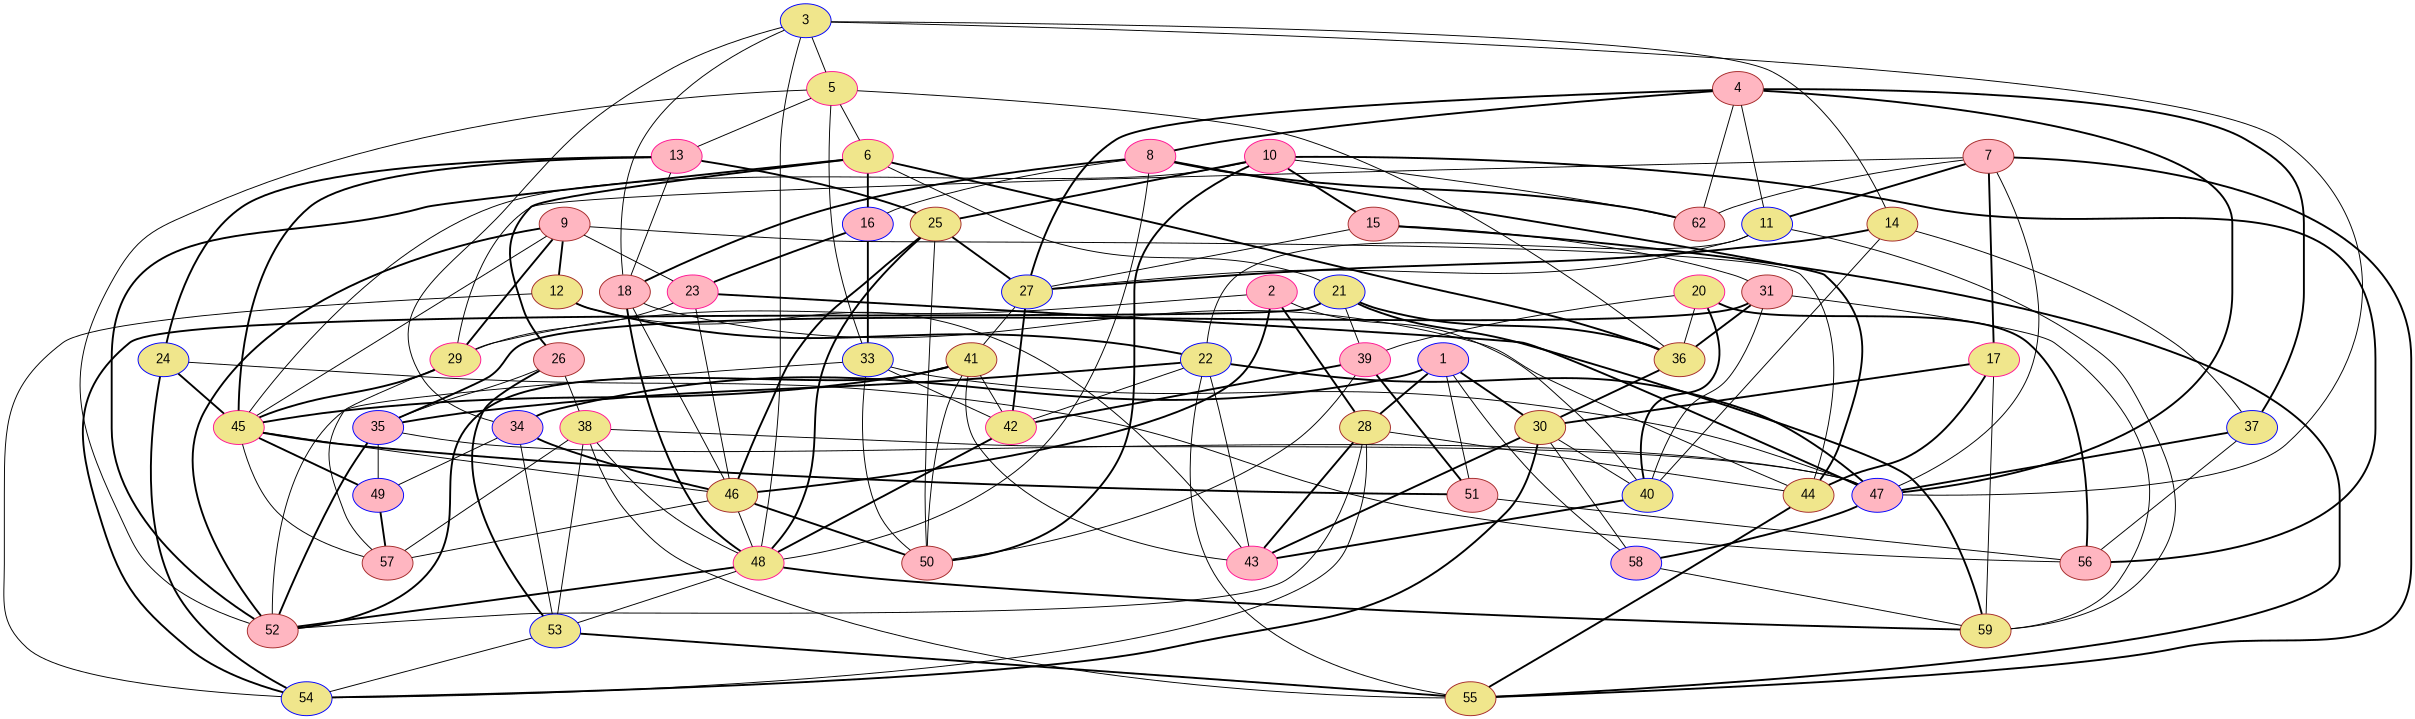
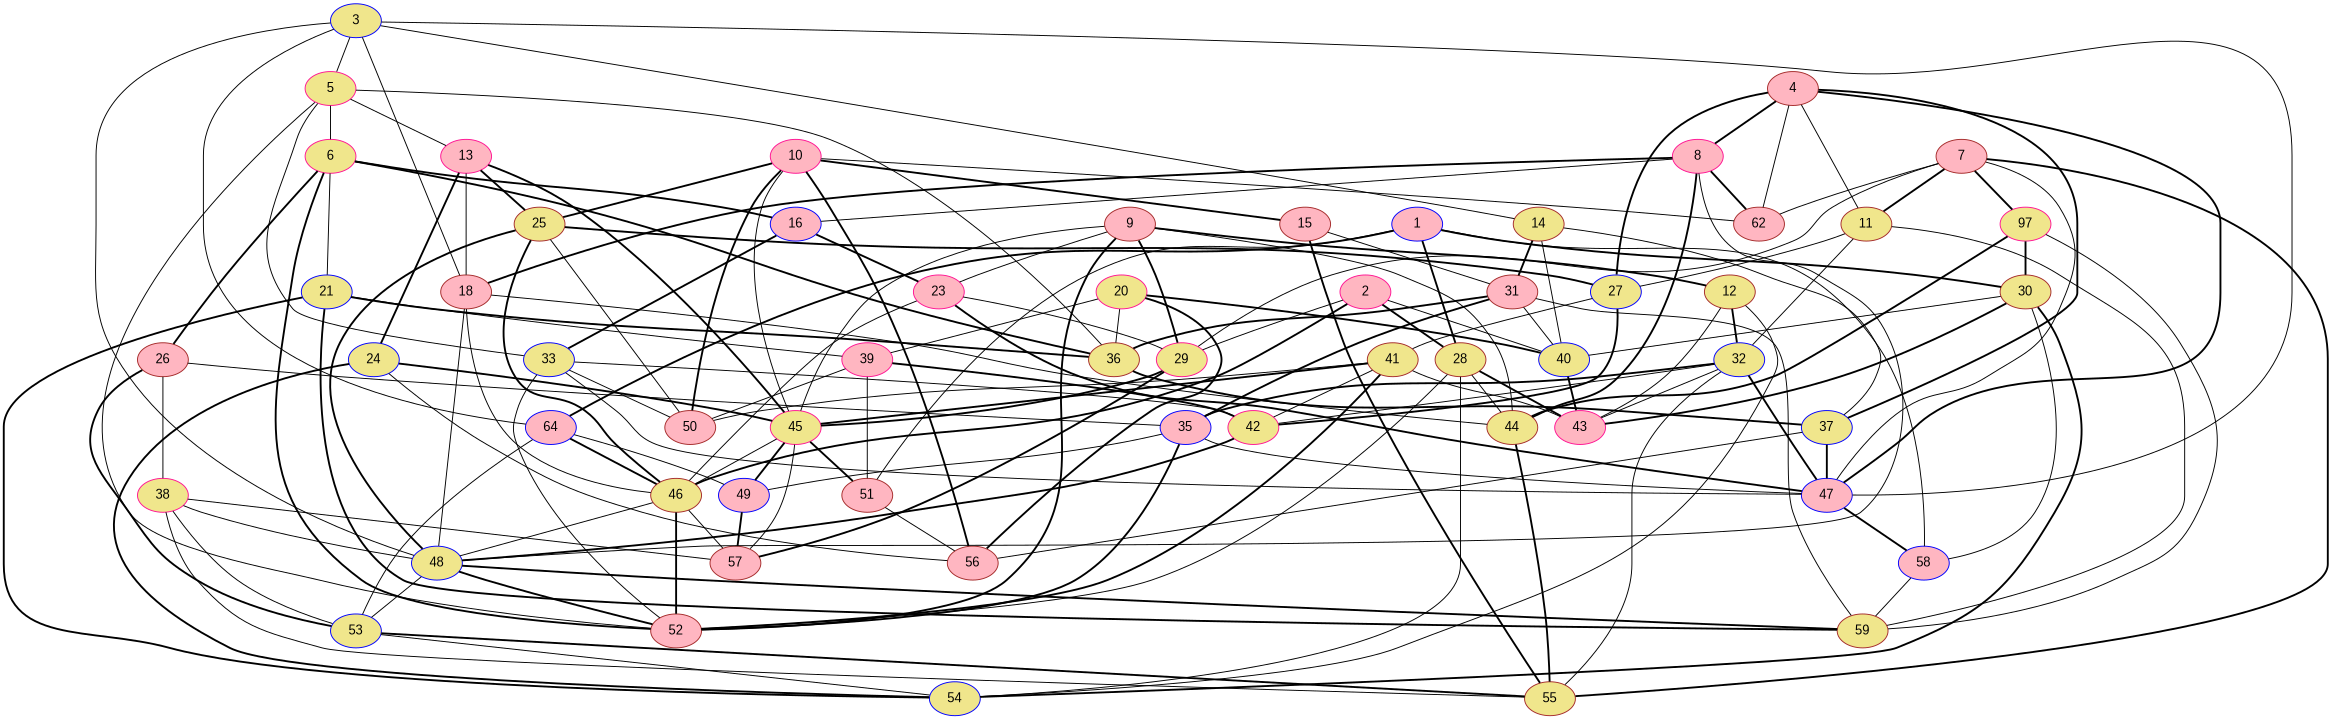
  graph {
    fontname="Liberation Sans"
    node [color=brown fillcolor=khaki fontname="Liberation Sans" style=filled]
    edge [fontname="Liberation Sans" style=solid weight=1.0]
    1 [color=blue fillcolor=lightpink]
    28
    30
-   34 [color=blue fillcolor=lightpink]
+   34 [color=blue fillcolor=lightpink label=64]
    51 [fillcolor=lightpink]
    58 [color=blue fillcolor=lightpink]
    52 [fillcolor=lightpink]
    44
    43 [color=deeppink fillcolor=lightpink]
    54 [color=blue]
    40 [color=blue]
    46
    53 [color=blue]
    49 [color=blue fillcolor=lightpink]
    56 [fillcolor=lightpink]
    59
    2 [color=deeppink fillcolor=lightpink]
    29 [color=deeppink]
    45 [color=deeppink]
    57 [fillcolor=lightpink]
-   48 [color=deeppink]
+   48 [color=blue]
    50 [fillcolor=lightpink]
    3 [color=blue]
    5 [color=deeppink]
    14
    18 [fillcolor=lightpink]
    47 [color=blue fillcolor=lightpink]
    6 [color=deeppink]
    13 [color=deeppink fillcolor=lightpink]
    33 [color=blue]
    36
    37 [color=blue]
    31 [fillcolor=lightpink]
    4 [fillcolor=lightpink]
    8 [color=deeppink fillcolor=lightpink]
-   11 [color=blue]
+   11
    n37 [fillcolor=lightpink label=62]
    27 [color=blue]
    16 [color=blue fillcolor=lightpink]
-   32 [color=blue label=22]
+   32 [color=blue]
    41
    42 [color=deeppink]
    21 [color=blue]
    26 [fillcolor=lightpink]
    25
    24 [color=blue]
    23 [color=deeppink fillcolor=lightpink]
    39 [color=deeppink fillcolor=lightpink]
    35 [color=blue fillcolor=lightpink]
    38 [color=deeppink]
    7 [fillcolor=lightpink]
-   17 [color=deeppink]
+   17 [color=deeppink label=97]
    55
    9 [fillcolor=lightpink]
    12
    10 [color=deeppink fillcolor=lightpink]
    15 [fillcolor=lightpink]
    20 [color=deeppink]
    1 -- 28 [style=bold]
    1 -- 30 [style=bold]
    1 -- 34 [style=bold weight=2.0]
    1 -- 51
    1 -- 58
    28 -- 52
    28 -- 44
    28 -- 43 [style=bold]
    28 -- 54
    30 -- 58
    30 -- 43 [style=bold]
    30 -- 54 [style=bold]
    30 -- 40
    34 -- 46 [style=bold]
    34 -- 53
    34 -- 49
    51 -- 56
    58 -- 59
    44 -- 55 [style=bold]
    40 -- 43 [style=bold]
    46 -- 57 [weight=2.0]
    46 -- 48
-   46 -- 50 [style=bold]
+   46 -- 52 [style=bold]
    53 -- 54
    53 -- 55 [style=bold]
    49 -- 57 [style=bold]
    2 -- 28 [style=bold]
    2 -- 40
    2 -- 46 [style=bold]
    2 -- 29
    29 -- 45 [style=bold]
-   29 -- 57
+   29 -- 57 [style=bold]
    45 -- 51 [style=bold]
    45 -- 46
    45 -- 49 [style=bold]
    45 -- 57
    48 -- 52 [style=bold]
    48 -- 53
    48 -- 59 [style=bold]
    3 -- 34
    3 -- 48
    3 -- 5
    3 -- 14
    3 -- 18
    3 -- 47
    5 -- 52
    5 -- 6
    5 -- 13
    5 -- 33
    5 -- 36
    14 -- 40
    14 -- 37
-   14 -- 27 [style=bold]
+   14 -- 31 [style=bold]
    18 -- 44
    18 -- 46
-   18 -- 48 [style=bold]
+   18 -- 48
    47 -- 58 [style=bold]
    6 -- 52 [style=bold]
    6 -- 36 [style=bold]
    6 -- 16 [style=bold]
    6 -- 21
    6 -- 26 [style=bold]
    13 -- 45 [style=bold]
    13 -- 18
    13 -- 25 [style=bold]
    13 -- 24 [style=bold]
    33 -- 52
    33 -- 50
    33 -- 47
    33 -- 42
-   36 -- 30 [style=bold]
+   36 -- 37 [style=bold]
    37 -- 56 [weight=2.0]
    37 -- 47 [style=bold]
    31 -- 40
    31 -- 59
    31 -- 36 [style=bold]
    31 -- 35 [style=bold]
    4 -- 47 [style=bold]
    4 -- 37 [style=bold]
    4 -- 8 [style=bold]
    4 -- 11
    4 -- n37
    4 -- 27 [style=bold]
    8 -- 44 [style=bold]
    8 -- 48
    8 -- 18 [style=bold]
    8 -- n37 [style=bold]
    8 -- 16
    11 -- 59
    11 -- 27
    11 -- 32
    27 -- 41
    27 -- 42 [style=bold]
    16 -- 33 [style=bold]
    16 -- 23 [style=bold]
    32 -- 43
    32 -- 47 [style=bold]
    32 -- 42
    32 -- 35 [style=bold]
    32 -- 55
    41 -- 52 [style=bold]
    41 -- 43
    41 -- 45 [style=bold]
    41 -- 50
    41 -- 42
    42 -- 48 [style=bold]
    21 -- 54 [style=bold]
    21 -- 59 [style=bold]
    21 -- 36 [style=bold]
    21 -- 39
    26 -- 53 [style=bold]
    26 -- 35
    26 -- 38
    25 -- 46 [style=bold]
    25 -- 48 [style=bold]
    25 -- 50
    25 -- 27 [style=bold]
    24 -- 54 [style=bold]
    24 -- 56
    24 -- 45 [style=bold]
    23 -- 46
    23 -- 29
    23 -- 47 [style=bold]
-   39 -- 51 [style=bold]
+   39 -- 51
    39 -- 50
    39 -- 42 [style=bold]
    35 -- 52 [style=bold]
    35 -- 49
    35 -- 47
    38 -- 53
    38 -- 57
    38 -- 48
-   38 -- 47
    38 -- 55
    7 -- 29
    7 -- 47
    7 -- 11 [style=bold]
    7 -- n37
    7 -- 17 [style=bold]
    7 -- 55 [style=bold]
    17 -- 30 [style=bold]
    17 -- 44 [style=bold]
    17 -- 59
    9 -- 52 [style=bold]
    9 -- 44
    9 -- 29 [style=bold]
    9 -- 45
    9 -- 23
    9 -- 12 [style=bold]
    12 -- 43
    12 -- 54
    12 -- 32 [style=bold]
    10 -- 56 [style=bold]
    10 -- 45
    10 -- 50 [style=bold]
    10 -- n37
    10 -- 25 [style=bold]
    10 -- 15 [style=bold]
    15 -- 31
-   15 -- 27
    15 -- 55 [style=bold]
    20 -- 40 [style=bold]
    20 -- 56 [style=bold]
    20 -- 36
    20 -- 39
  }
